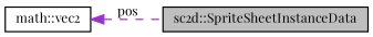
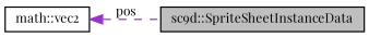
  digraph {
    rankdir=LR
    fontname="Playfair Display"
    node [color=black fontname="Playfair Display" fontsize=10 shape=record style=filled]
-   n1 [fillcolor=grey75 fontcolor=black height=0.2 label="sc2d::SpriteSheetInstanceData" width=0.4]
+   n1 [fillcolor=grey75 fontcolor=black height=0.2 label="sc9d::SpriteSheetInstanceData" width=0.4]
    n2 [fillcolor=white height=0.2 label="math::vec2" width=0.4]
    n2 -> n1 [color=darkorchid3 dir=back fontname="Playfair Display" fontsize=10 label=" pos" labelfontname=Helvetica labelfontsize=10 style=dashed]
  }
